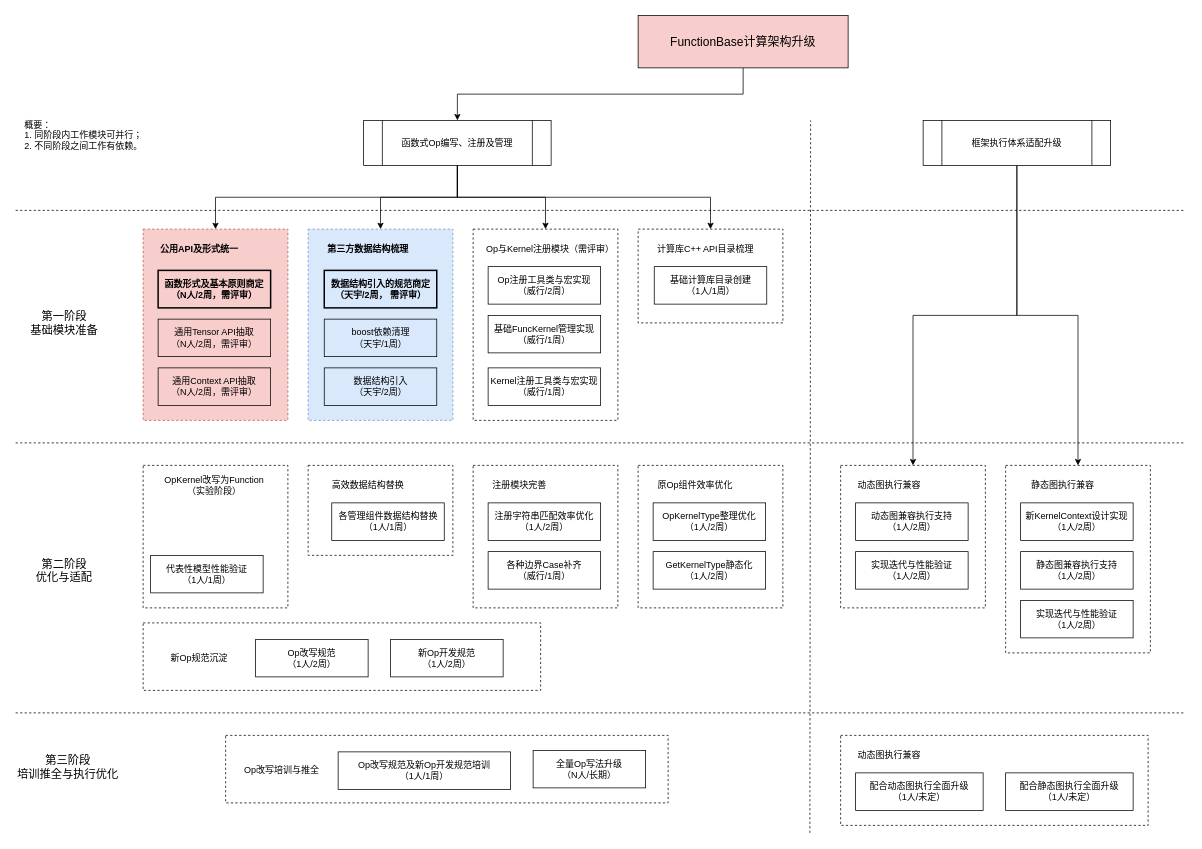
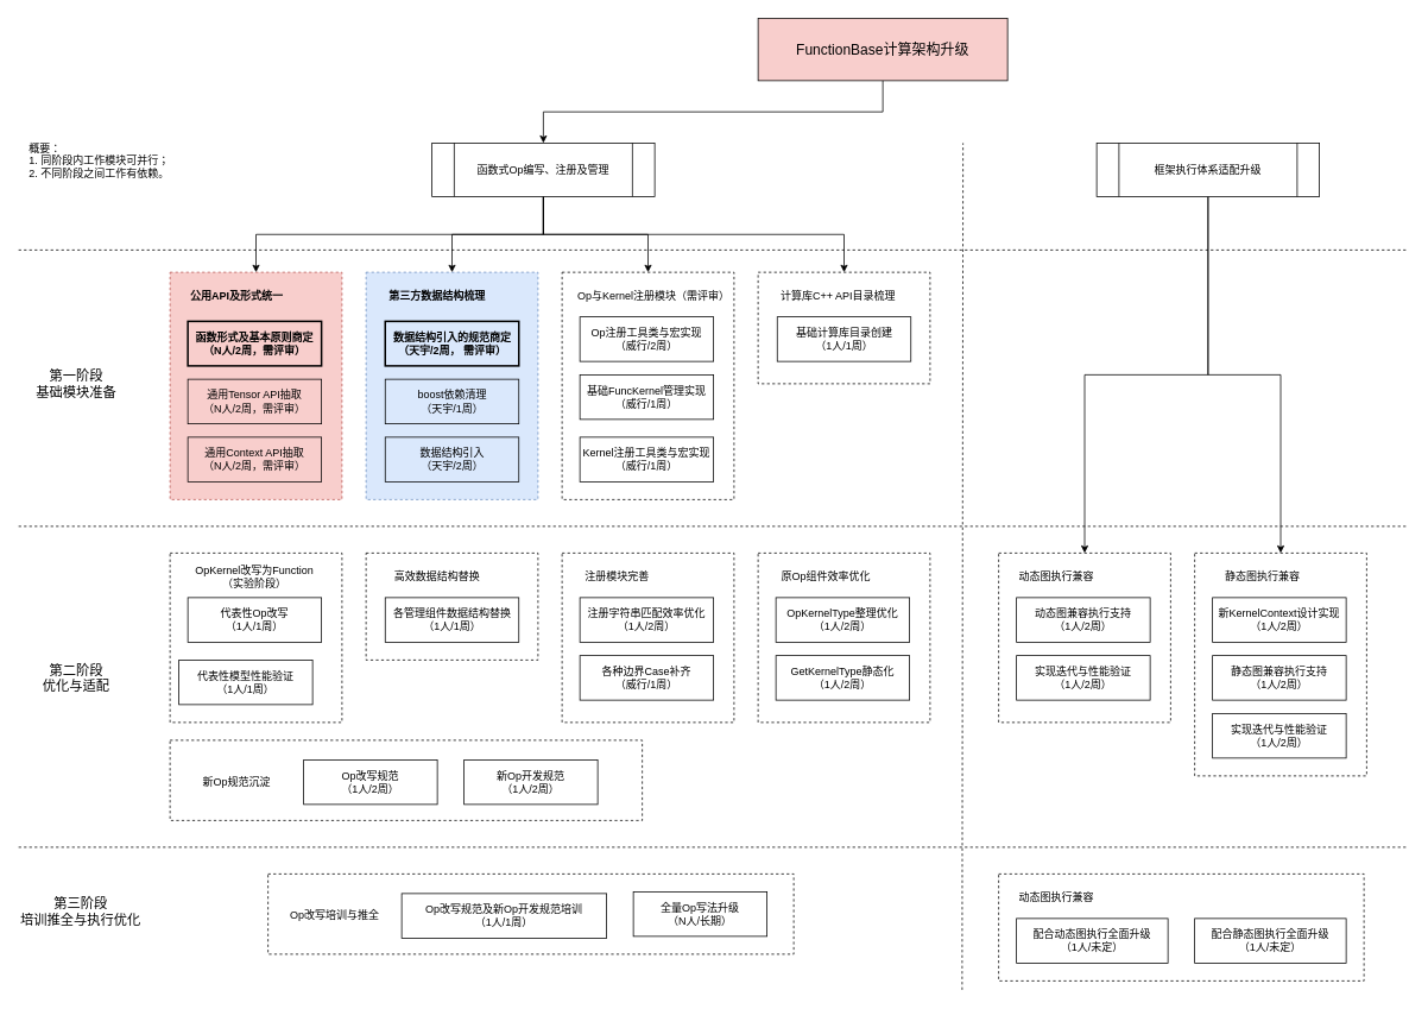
  <mxCell id="0" />
  <mxCell id="1" parent="0" />
  <mxCell id="2" value="" style="rounded=0;whiteSpace=wrap;html=1;dashed=1;fillColor=none;" parent="1" vertex="1"><mxGeometry x="1340" y="620" width="193" height="250" as="geometry" /></mxCell>
  <mxCell id="3" value="" style="rounded=0;whiteSpace=wrap;html=1;dashed=1;fillColor=none;" parent="1" vertex="1"><mxGeometry x="1120" y="620" width="193" height="190" as="geometry" /></mxCell>
  <mxCell id="4" value="" style="rounded=0;whiteSpace=wrap;html=1;dashed=1;fillColor=none;" parent="1" vertex="1"><mxGeometry x="850" y="620" width="193" height="190" as="geometry" /></mxCell>
  <mxCell id="5" value="" style="rounded=0;whiteSpace=wrap;html=1;dashed=1;fillColor=#dae8fc;strokeColor=#6c8ebf;" parent="1" vertex="1"><mxGeometry x="410" y="305" width="193" height="255" as="geometry" /></mxCell>
  <mxCell id="6" value="" style="rounded=0;whiteSpace=wrap;html=1;dashed=1;fillColor=#f8cecc;strokeColor=#b85450;" parent="1" vertex="1"><mxGeometry x="190" y="305" width="193" height="255" as="geometry" /></mxCell>
  <mxCell id="7" style="edgeStyle=orthogonalEdgeStyle;rounded=0;orthogonalLoop=1;jettySize=auto;html=1;exitX=0.5;exitY=1;exitDx=0;exitDy=0;fontSize=16;" parent="1" source="8" target="18" edge="1"><mxGeometry relative="1" as="geometry" /></mxCell>
  <mxCell id="8" value="FunctionBase计算架构升级" style="rounded=0;whiteSpace=wrap;html=1;fontSize=16;fillColor=#f8cecc;" parent="1" vertex="1"><mxGeometry x="850" y="20" width="280" height="70" as="geometry" /></mxCell>
  <mxCell id="9" value="数据结构引入&lt;br&gt;（天宇/2周）" style="text;html=1;fillColor=none;align=center;verticalAlign=middle;whiteSpace=wrap;rounded=0;strokeColor=#000000;" parent="1" vertex="1"><mxGeometry x="431.5" y="490" width="150" height="50" as="geometry" /></mxCell>
  <mxCell id="10" value="通用Tensor API抽取&lt;br&gt;（N人/2周，需评审）" style="text;html=1;fillColor=none;align=center;verticalAlign=middle;whiteSpace=wrap;rounded=0;strokeColor=#000000;" parent="1" vertex="1"><mxGeometry x="210" y="425" width="150" height="50" as="geometry" /></mxCell>
  <mxCell id="11" value="通用Context API抽取&lt;br&gt;（N人/2周，需评审）" style="text;html=1;fillColor=none;align=center;verticalAlign=middle;whiteSpace=wrap;rounded=0;strokeColor=#000000;" parent="1" vertex="1"><mxGeometry x="210" y="490" width="150" height="50" as="geometry" /></mxCell>
  <mxCell id="12" value="boost依赖清理&lt;br&gt;（天宇/1周）" style="text;html=1;fillColor=none;align=center;verticalAlign=middle;whiteSpace=wrap;rounded=0;strokeColor=#000000;" parent="1" vertex="1"><mxGeometry x="431.5" y="425" width="150" height="50" as="geometry" /></mxCell>
  <mxCell id="13" value="" style="endArrow=none;dashed=1;html=1;" parent="1" edge="1"><mxGeometry width="50" height="50" relative="1" as="geometry"><mxPoint x="20" y="280" as="sourcePoint" /><mxPoint x="1580" y="280" as="targetPoint" /></mxGeometry></mxCell>
  <mxCell id="14" style="edgeStyle=orthogonalEdgeStyle;rounded=0;orthogonalLoop=1;jettySize=auto;html=1;exitX=0.5;exitY=1;exitDx=0;exitDy=0;fontSize=16;" parent="1" source="18" target="6" edge="1"><mxGeometry relative="1" as="geometry" /></mxCell>
  <mxCell id="15" style="edgeStyle=orthogonalEdgeStyle;rounded=0;orthogonalLoop=1;jettySize=auto;html=1;exitX=0.5;exitY=1;exitDx=0;exitDy=0;fontSize=16;" parent="1" source="18" target="5" edge="1"><mxGeometry relative="1" as="geometry" /></mxCell>
  <mxCell id="16" style="edgeStyle=orthogonalEdgeStyle;rounded=0;orthogonalLoop=1;jettySize=auto;html=1;exitX=0.5;exitY=1;exitDx=0;exitDy=0;fontSize=16;" parent="1" source="18" target="24" edge="1"><mxGeometry relative="1" as="geometry" /></mxCell>
  <mxCell id="17" style="edgeStyle=orthogonalEdgeStyle;rounded=0;orthogonalLoop=1;jettySize=auto;html=1;exitX=0.5;exitY=1;exitDx=0;exitDy=0;entryX=0.5;entryY=0;entryDx=0;entryDy=0;fontSize=16;" parent="1" source="18" target="34" edge="1"><mxGeometry relative="1" as="geometry" /></mxCell>
  <mxCell id="18" value="&lt;span style=&quot;color: rgb(0 , 0 , 0) ; font-family: &amp;#34;helvetica&amp;#34; ; font-size: 12px ; font-style: normal ; font-weight: 400 ; letter-spacing: normal ; text-align: center ; text-indent: 0px ; text-transform: none ; word-spacing: 0px ; display: inline ; float: none&quot;&gt;函数式Op编写、注册及管理&lt;/span&gt;" style="shape=process;whiteSpace=wrap;html=1;backgroundOutline=1;" parent="1" vertex="1"><mxGeometry x="484" y="160" width="250" height="60" as="geometry" /></mxCell>
  <mxCell id="19" style="edgeStyle=orthogonalEdgeStyle;rounded=0;orthogonalLoop=1;jettySize=auto;html=1;exitX=0.5;exitY=1;exitDx=0;exitDy=0;fontSize=16;" parent="1" source="21" target="3" edge="1"><mxGeometry relative="1" as="geometry" /></mxCell>
  <mxCell id="20" style="edgeStyle=orthogonalEdgeStyle;rounded=0;orthogonalLoop=1;jettySize=auto;html=1;exitX=0.5;exitY=1;exitDx=0;exitDy=0;fontSize=16;" parent="1" source="21" target="2" edge="1"><mxGeometry relative="1" as="geometry" /></mxCell>
  <mxCell id="21" value="框架执行体系适配升级" style="shape=process;whiteSpace=wrap;html=1;backgroundOutline=1;" parent="1" vertex="1"><mxGeometry x="1230" y="160" width="250" height="60" as="geometry" /></mxCell>
  <mxCell id="22" value="公用API及形式统一" style="text;html=1;strokeColor=none;fillColor=none;align=center;verticalAlign=middle;whiteSpace=wrap;rounded=0;fontStyle=1" parent="1" vertex="1"><mxGeometry x="210" y="322" width="110" height="20" as="geometry" /></mxCell>
  <mxCell id="23" value="第三方数据结构梳理" style="text;html=1;strokeColor=none;fillColor=none;align=center;verticalAlign=middle;whiteSpace=wrap;rounded=0;fontStyle=1" parent="1" vertex="1"><mxGeometry x="430" y="322" width="120" height="20" as="geometry" /></mxCell>
  <mxCell id="24" value="" style="rounded=0;whiteSpace=wrap;html=1;dashed=1;" parent="1" vertex="1"><mxGeometry x="630" y="305" width="193" height="255" as="geometry" /></mxCell>
  <mxCell id="25" value="Op与Kernel注册模块（需评审）" style="text;html=1;strokeColor=none;fillColor=none;align=center;verticalAlign=middle;whiteSpace=wrap;rounded=0;" parent="1" vertex="1"><mxGeometry x="643" y="322" width="180" height="20" as="geometry" /></mxCell>
  <mxCell id="26" value="Op注册工具类与宏实现&lt;br&gt;（威行/2周）" style="text;html=1;fillColor=none;align=center;verticalAlign=middle;whiteSpace=wrap;rounded=0;strokeColor=#000000;" parent="1" vertex="1"><mxGeometry x="650" y="355" width="150" height="50" as="geometry" /></mxCell>
  <mxCell id="27" value="&lt;font style=&quot;font-size: 15px&quot;&gt;第一阶段&lt;br&gt;基础模块准备&lt;/font&gt;" style="text;html=1;strokeColor=none;fillColor=none;align=center;verticalAlign=middle;whiteSpace=wrap;rounded=0;dashed=1;" parent="1" vertex="1"><mxGeometry x="30" y="405" width="110" height="50" as="geometry" /></mxCell>
  <mxCell id="28" value="Kernel注册工具类与宏实现&lt;br&gt;（威行/1周）" style="text;html=1;fillColor=none;align=center;verticalAlign=middle;whiteSpace=wrap;rounded=0;strokeColor=#000000;" parent="1" vertex="1"><mxGeometry x="650" y="490" width="150" height="50" as="geometry" /></mxCell>
  <mxCell id="29" value="基础FuncKernel管理实现&lt;br&gt;（威行/1周）" style="text;html=1;fillColor=none;align=center;verticalAlign=middle;whiteSpace=wrap;rounded=0;strokeColor=#000000;" parent="1" vertex="1"><mxGeometry x="650" y="420" width="150" height="50" as="geometry" /></mxCell>
  <mxCell id="30" value="" style="endArrow=none;dashed=1;html=1;" parent="1" edge="1"><mxGeometry width="50" height="50" relative="1" as="geometry"><mxPoint x="1079" y="1110" as="sourcePoint" /><mxPoint x="1080" y="160" as="targetPoint" /></mxGeometry></mxCell>
  <mxCell id="31" value="" style="endArrow=none;dashed=1;html=1;" parent="1" edge="1"><mxGeometry width="50" height="50" relative="1" as="geometry"><mxPoint x="20" y="590" as="sourcePoint" /><mxPoint x="1580" y="590" as="targetPoint" /></mxGeometry></mxCell>
  <mxCell id="32" value="&lt;font style=&quot;font-size: 15px&quot;&gt;第二阶段&lt;br&gt;优化与适配&lt;br&gt;&lt;/font&gt;" style="text;html=1;strokeColor=none;fillColor=none;align=center;verticalAlign=middle;whiteSpace=wrap;rounded=0;dashed=1;" parent="1" vertex="1"><mxGeometry x="30" y="735" width="110" height="50" as="geometry" /></mxCell>
  <mxCell id="33" value="&lt;div&gt;&lt;span&gt;概要：&lt;/span&gt;&lt;/div&gt;&lt;div&gt;&lt;span&gt;1. 同阶段内工作模块可并行；&lt;/span&gt;&lt;/div&gt;&lt;div&gt;&lt;span&gt;2. 不同阶段之间工作有依赖。&lt;/span&gt;&lt;/div&gt;" style="text;html=1;strokeColor=none;fillColor=none;align=left;verticalAlign=middle;whiteSpace=wrap;rounded=0;dashed=1;" parent="1" vertex="1"><mxGeometry x="30" y="140" width="260" height="80" as="geometry" /></mxCell>
  <mxCell id="34" value="" style="rounded=0;whiteSpace=wrap;html=1;dashed=1;fillColor=none;" parent="1" vertex="1"><mxGeometry x="850" y="305" width="193" height="125" as="geometry" /></mxCell>
  <mxCell id="35" value="基础计算库目录创建&lt;br&gt;（1人/1周）" style="text;html=1;fillColor=none;align=center;verticalAlign=middle;whiteSpace=wrap;rounded=0;strokeColor=#000000;" parent="1" vertex="1"><mxGeometry x="871.5" y="355" width="150" height="50" as="geometry" /></mxCell>
  <mxCell id="36" value="计算库C++ API目录梳理" style="text;html=1;strokeColor=none;fillColor=none;align=center;verticalAlign=middle;whiteSpace=wrap;rounded=0;" parent="1" vertex="1"><mxGeometry x="870" y="322" width="140" height="20" as="geometry" /></mxCell>
  <mxCell id="37" value="注册字符串匹配效率优化&lt;br&gt;（1人/2周）" style="text;html=1;fillColor=none;align=center;verticalAlign=middle;whiteSpace=wrap;rounded=0;strokeColor=#000000;" parent="1" vertex="1"><mxGeometry x="650" y="670" width="150" height="50" as="geometry" /></mxCell>
  <mxCell id="38" value="" style="rounded=0;whiteSpace=wrap;html=1;dashed=1;fillColor=none;" parent="1" vertex="1"><mxGeometry x="630" y="620" width="193" height="190" as="geometry" /></mxCell>
  <mxCell id="39" value="注册模块完善" style="text;html=1;strokeColor=none;fillColor=none;align=center;verticalAlign=middle;whiteSpace=wrap;rounded=0;" parent="1" vertex="1"><mxGeometry x="650" y="640" width="84" height="14" as="geometry" /></mxCell>
  <mxCell id="40" value="各种边界Case补齐&lt;br&gt;（威行/1周）" style="text;html=1;fillColor=none;align=center;verticalAlign=middle;whiteSpace=wrap;rounded=0;strokeColor=#000000;" parent="1" vertex="1"><mxGeometry x="650" y="735" width="150" height="50" as="geometry" /></mxCell>
  <mxCell id="41" value="" style="rounded=0;whiteSpace=wrap;html=1;dashed=1;fillColor=none;" parent="1" vertex="1"><mxGeometry x="410" y="620" width="193" height="120" as="geometry" /></mxCell>
- <mxCell id="42" value="各管理组件数据结构替换&lt;br&gt;（1人/1周）" style="text;html=1;fillColor=none;align=center;verticalAlign=middle;whiteSpace=wrap;rounded=0;strokeColor=#000000;" parent="1" vertex="1"><mxGeometry x="441.5" y="670" width="150" height="50" as="geometry" /></mxCell>
+ <mxCell id="42" value="各管理组件数据结构替换&lt;br&gt;（1人/1周）" style="text;html=1;fillColor=none;align=center;verticalAlign=middle;whiteSpace=wrap;rounded=0;strokeColor=#000000;" parent="1" vertex="1"><mxGeometry x="431.5" y="670" width="150" height="50" as="geometry" /></mxCell>
  <mxCell id="43" value="高效数据结构替换" style="text;html=1;strokeColor=none;fillColor=none;align=center;verticalAlign=middle;whiteSpace=wrap;rounded=0;" parent="1" vertex="1"><mxGeometry x="430" y="637" width="120" height="20" as="geometry" /></mxCell>
  <mxCell id="44" value="" style="rounded=0;whiteSpace=wrap;html=1;dashed=1;fillColor=none;" parent="1" vertex="1"><mxGeometry x="190" y="620" width="193" height="190" as="geometry" /></mxCell>
+ <mxCell id="45" value="代表性Op改写&lt;br&gt;（1人/1周）" style="text;html=1;fillColor=none;align=center;verticalAlign=middle;whiteSpace=wrap;rounded=0;strokeColor=#000000;" parent="1" vertex="1"><mxGeometry x="210" y="670" width="150" height="50" as="geometry" /></mxCell>
  <mxCell id="46" value="代表性模型性能验证&lt;br&gt;（1人/1周）" style="text;html=1;fillColor=none;align=center;verticalAlign=middle;whiteSpace=wrap;rounded=0;strokeColor=#000000;" parent="1" vertex="1"><mxGeometry x="200" y="740" width="150" height="50" as="geometry" /></mxCell>
  <mxCell id="47" value="OpKernel改写为Function&lt;br&gt;（实验阶段）" style="text;html=1;strokeColor=none;fillColor=none;align=center;verticalAlign=middle;whiteSpace=wrap;rounded=0;" parent="1" vertex="1"><mxGeometry x="210" y="637" width="150" height="20" as="geometry" /></mxCell>
  <mxCell id="48" value="OpKernelType整理优化&lt;br&gt;（1人/2周）" style="text;html=1;fillColor=none;align=center;verticalAlign=middle;whiteSpace=wrap;rounded=0;strokeColor=#000000;" parent="1" vertex="1"><mxGeometry x="870" y="670" width="150" height="50" as="geometry" /></mxCell>
  <mxCell id="49" value="原Op组件效率优化" style="text;html=1;strokeColor=none;fillColor=none;align=center;verticalAlign=middle;whiteSpace=wrap;rounded=0;" parent="1" vertex="1"><mxGeometry x="871.5" y="640" width="108.5" height="14" as="geometry" /></mxCell>
  <mxCell id="50" value="GetKernelType静态化&lt;br&gt;（1人/2周）" style="text;html=1;fillColor=none;align=center;verticalAlign=middle;whiteSpace=wrap;rounded=0;strokeColor=#000000;" parent="1" vertex="1"><mxGeometry x="870" y="735" width="150" height="50" as="geometry" /></mxCell>
  <mxCell id="51" value="" style="rounded=0;whiteSpace=wrap;html=1;dashed=1;fillColor=none;" parent="1" vertex="1"><mxGeometry x="190" y="830" width="530" height="90" as="geometry" /></mxCell>
  <mxCell id="52" value="Op改写规范&lt;br&gt;（1人/2周）" style="text;html=1;fillColor=none;align=center;verticalAlign=middle;whiteSpace=wrap;rounded=0;strokeColor=#000000;" parent="1" vertex="1"><mxGeometry x="340" y="852" width="150" height="50" as="geometry" /></mxCell>
  <mxCell id="53" value="新Op开发规范&lt;br&gt;（1人/2周）" style="text;html=1;fillColor=none;align=center;verticalAlign=middle;whiteSpace=wrap;rounded=0;strokeColor=#000000;" parent="1" vertex="1"><mxGeometry x="520" y="852" width="150" height="50" as="geometry" /></mxCell>
  <mxCell id="54" value="新Op规范沉淀" style="text;html=1;strokeColor=none;fillColor=none;align=center;verticalAlign=middle;whiteSpace=wrap;rounded=0;" parent="1" vertex="1"><mxGeometry x="190" y="867" width="150" height="20" as="geometry" /></mxCell>
  <mxCell id="55" value="动态图兼容执行支持&lt;br&gt;（1人/2周）" style="text;html=1;fillColor=none;align=center;verticalAlign=middle;whiteSpace=wrap;rounded=0;strokeColor=#000000;" parent="1" vertex="1"><mxGeometry x="1140" y="670" width="150" height="50" as="geometry" /></mxCell>
  <mxCell id="56" value="动态图执行兼容" style="text;html=1;strokeColor=none;fillColor=none;align=center;verticalAlign=middle;whiteSpace=wrap;rounded=0;" parent="1" vertex="1"><mxGeometry x="1140" y="640" width="90" height="14" as="geometry" /></mxCell>
  <mxCell id="57" value="实现迭代与性能验证&lt;br&gt;（1人/2周）" style="text;html=1;fillColor=none;align=center;verticalAlign=middle;whiteSpace=wrap;rounded=0;strokeColor=#000000;" parent="1" vertex="1"><mxGeometry x="1140" y="735" width="150" height="50" as="geometry" /></mxCell>
  <mxCell id="58" value="新KernelContext设计实现&lt;br&gt;（1人/2周）" style="text;html=1;fillColor=none;align=center;verticalAlign=middle;whiteSpace=wrap;rounded=0;strokeColor=#000000;" parent="1" vertex="1"><mxGeometry x="1360" y="670" width="150" height="50" as="geometry" /></mxCell>
  <mxCell id="59" value="静态图执行兼容" style="text;html=1;strokeColor=none;fillColor=none;align=center;verticalAlign=middle;whiteSpace=wrap;rounded=0;" parent="1" vertex="1"><mxGeometry x="1361.5" y="640" width="108.5" height="14" as="geometry" /></mxCell>
  <mxCell id="60" value="静态图兼容执行支持&lt;br&gt;（1人/2周）" style="text;html=1;fillColor=none;align=center;verticalAlign=middle;whiteSpace=wrap;rounded=0;strokeColor=#000000;" parent="1" vertex="1"><mxGeometry x="1360" y="735" width="150" height="50" as="geometry" /></mxCell>
  <mxCell id="61" value="实现迭代与性能验证&lt;br&gt;（1人/2周）" style="text;html=1;fillColor=none;align=center;verticalAlign=middle;whiteSpace=wrap;rounded=0;strokeColor=#000000;" parent="1" vertex="1"><mxGeometry x="1360" y="800" width="150" height="50" as="geometry" /></mxCell>
  <mxCell id="62" value="" style="endArrow=none;dashed=1;html=1;" parent="1" edge="1"><mxGeometry width="50" height="50" relative="1" as="geometry"><mxPoint x="20" y="950" as="sourcePoint" /><mxPoint x="1580" y="950" as="targetPoint" /></mxGeometry></mxCell>
  <mxCell id="63" value="" style="rounded=0;whiteSpace=wrap;html=1;dashed=1;fillColor=none;" parent="1" vertex="1"><mxGeometry x="300" y="980" width="590" height="90" as="geometry" /></mxCell>
  <mxCell id="64" value="Op改写规范及新Op开发规范培训&lt;br&gt;（1人/1周）" style="text;html=1;fillColor=none;align=center;verticalAlign=middle;whiteSpace=wrap;rounded=0;strokeColor=#000000;" parent="1" vertex="1"><mxGeometry x="450" y="1002" width="230" height="50" as="geometry" /></mxCell>
  <mxCell id="65" value="全量Op写法升级&lt;br&gt;（N人/长期）" style="text;html=1;fillColor=none;align=center;verticalAlign=middle;whiteSpace=wrap;rounded=0;strokeColor=#000000;" parent="1" vertex="1"><mxGeometry x="710" y="1000" width="150" height="50" as="geometry" /></mxCell>
  <mxCell id="66" value="Op改写培训与推全" style="text;html=1;strokeColor=none;fillColor=none;align=center;verticalAlign=middle;whiteSpace=wrap;rounded=0;" parent="1" vertex="1"><mxGeometry x="300" y="1017" width="150" height="20" as="geometry" /></mxCell>
  <mxCell id="67" value="&lt;font style=&quot;font-size: 15px&quot;&gt;第三阶段&lt;br&gt;培训推全与执行优化&lt;br&gt;&lt;/font&gt;" style="text;html=1;strokeColor=none;fillColor=none;align=center;verticalAlign=middle;whiteSpace=wrap;rounded=0;dashed=1;" parent="1" vertex="1"><mxGeometry x="20" y="997" width="140" height="50" as="geometry" /></mxCell>
  <mxCell id="68" value="" style="rounded=0;whiteSpace=wrap;html=1;dashed=1;fillColor=none;" parent="1" vertex="1"><mxGeometry x="1120" y="980" width="410" height="120" as="geometry" /></mxCell>
  <mxCell id="69" value="配合动态图执行全面升级&lt;br&gt;（1人/未定）" style="text;html=1;fillColor=none;align=center;verticalAlign=middle;whiteSpace=wrap;rounded=0;strokeColor=#000000;" parent="1" vertex="1"><mxGeometry x="1140" y="1030" width="170" height="50" as="geometry" /></mxCell>
  <mxCell id="70" value="动态图执行兼容" style="text;html=1;strokeColor=none;fillColor=none;align=center;verticalAlign=middle;whiteSpace=wrap;rounded=0;" parent="1" vertex="1"><mxGeometry x="1140" y="1000" width="90" height="14" as="geometry" /></mxCell>
  <mxCell id="71" value="配合静态图执行全面升级&lt;br&gt;（1人/未定）" style="text;html=1;fillColor=none;align=center;verticalAlign=middle;whiteSpace=wrap;rounded=0;strokeColor=#000000;" parent="1" vertex="1"><mxGeometry x="1340" y="1030" width="170" height="50" as="geometry" /></mxCell>
  <mxCell id="72" value="函数形式及基本原则商定&lt;br&gt;（N人/2周，需评审）" style="text;html=1;fillColor=none;align=center;verticalAlign=middle;whiteSpace=wrap;rounded=0;strokeColor=#000000;fontStyle=1;strokeWidth=2;" parent="1" vertex="1"><mxGeometry x="210" y="360" width="150" height="50" as="geometry" /></mxCell>
  <mxCell id="73" value="数据结构引入的规范商定&lt;br&gt;（天宇/2周， 需评审）" style="text;html=1;fillColor=none;align=center;verticalAlign=middle;whiteSpace=wrap;rounded=0;strokeColor=#000000;fontStyle=1;strokeWidth=2;" parent="1" vertex="1"><mxGeometry x="431.5" y="360" width="150" height="50" as="geometry" /></mxCell>
